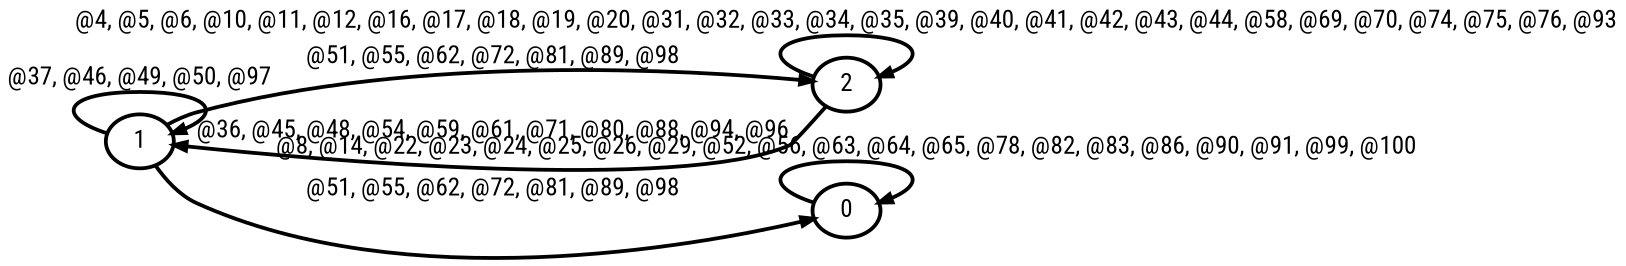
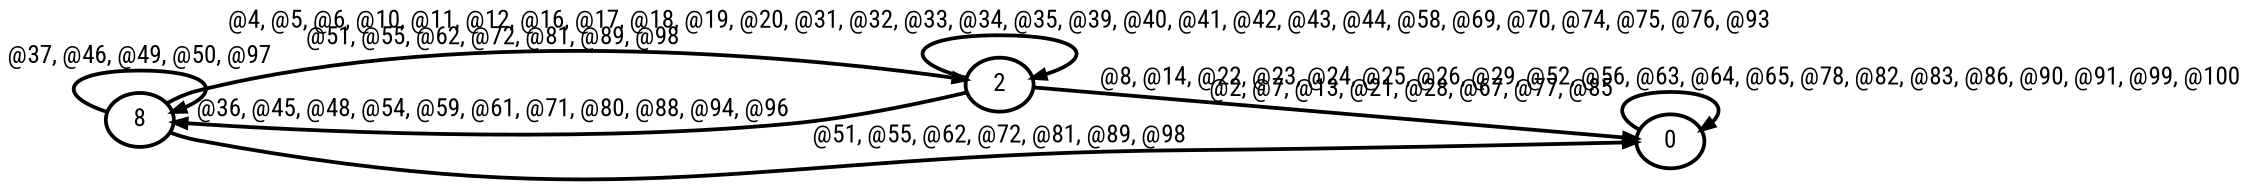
  digraph {
    fontname="Roboto Condensed"
    rankdir=LR
    node [fontname="Roboto Condensed" fontsize=20 penwidth=3 shape=oval style=rounded]
    edge [arrowsize=1 color=black fontname="Roboto Condensed" fontsize=20 penwidth=3 style=bold]
-   1
+   1 [label=8]
    2
    0
    1 -> 1 [label="@37, @46, @49, @50, @97"]
    1 -> 2 [label="@51, @55, @62, @72, @81, @89, @98"]
    1 -> 0 [label="@51, @55, @62, @72, @81, @89, @98"]
    2 -> 1 [label="@36, @45, @48, @54, @59, @61, @71, @80, @88, @94, @96"]
    2 -> 2 [label="@4, @5, @6, @10, @11, @12, @16, @17, @18, @19, @20, @31, @32, @33, @34, @35, @39, @40, @41, @42, @43, @44, @58, @69, @70, @74, @75, @76, @93"]
+   2 -> 0 [label="@2, @7, @13, @21, @28, @67, @77, @85"]
    0 -> 0 [label="@8, @14, @22, @23, @24, @25, @26, @29, @52, @56, @63, @64, @65, @78, @82, @83, @86, @90, @91, @99, @100"]
  }
